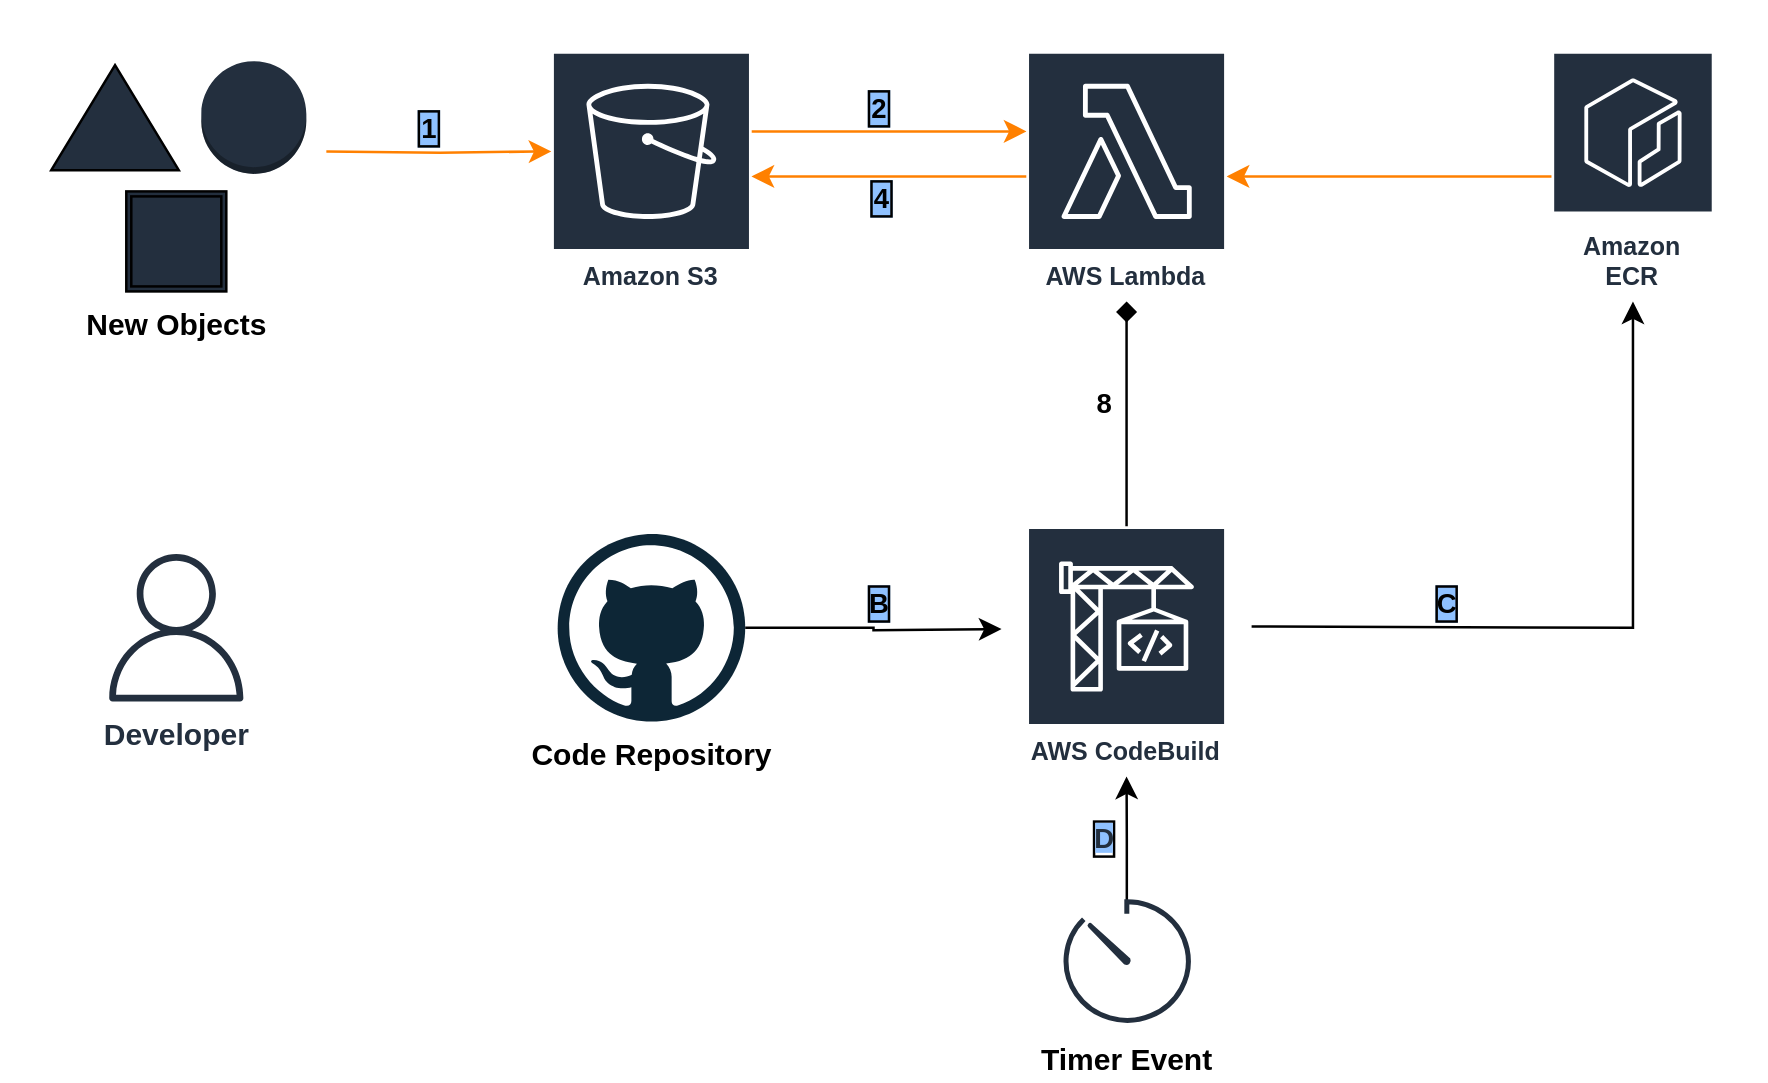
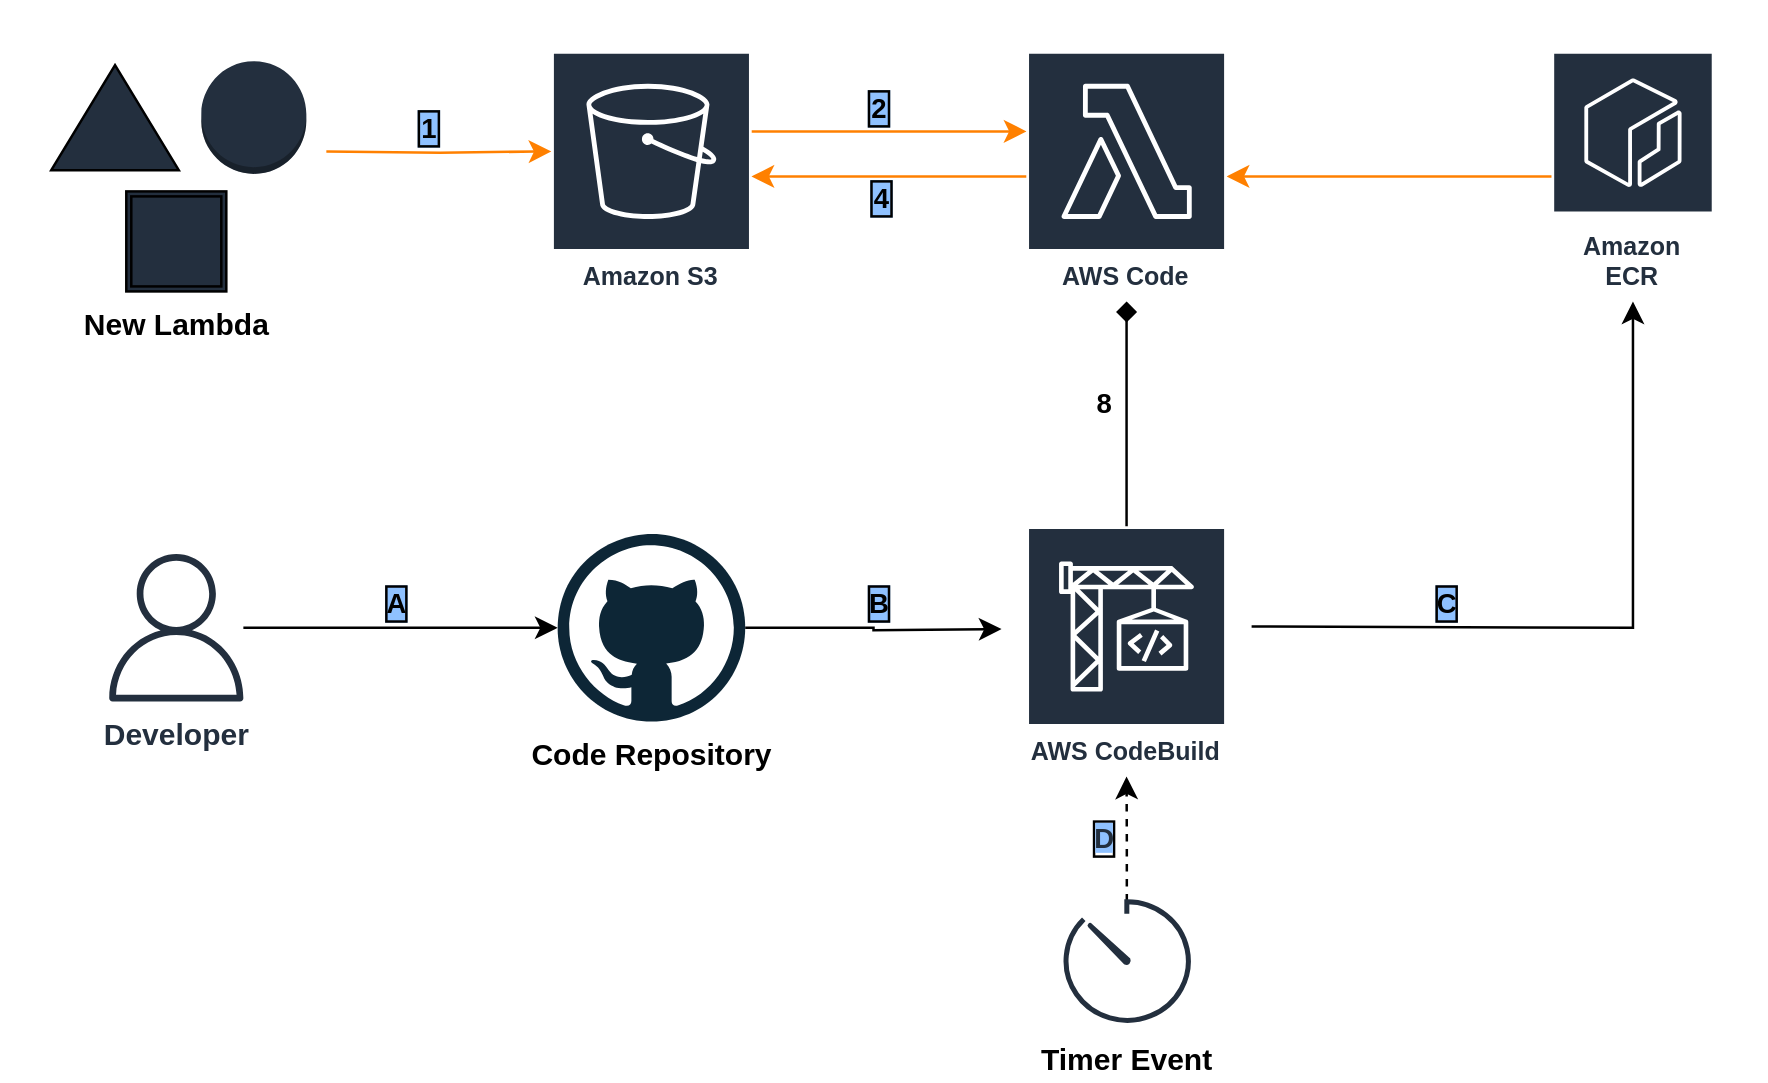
  <mxCell id="0" />
  <mxCell id="1" parent="0" />
  <mxCell id="2" style="edgeStyle=orthogonalEdgeStyle;rounded=0;orthogonalLoop=1;jettySize=auto;html=1;entryX=0;entryY=0.4;entryDx=0;entryDy=0;entryPerimeter=0;strokeColor=#FF8000;" edge="1" parent="1" target="6"><mxGeometry relative="1" as="geometry"><mxPoint x="130" y="60" as="sourcePoint" /></mxGeometry></mxCell>
  <mxCell id="3" value="&lt;b&gt;1&lt;/b&gt;" style="edgeLabel;html=1;align=center;verticalAlign=middle;resizable=0;points=[];labelBorderColor=#000000;labelBackgroundColor=#8FC1FF;" vertex="1" connectable="0" parent="2"><mxGeometry x="-0.378" y="1" relative="1" as="geometry"><mxPoint x="12" y="-9" as="offset" /></mxGeometry></mxCell>
  <mxCell id="4" style="edgeStyle=orthogonalEdgeStyle;rounded=0;orthogonalLoop=1;jettySize=auto;html=1;strokeColor=#FF8000;" edge="1" parent="1"><mxGeometry relative="1" as="geometry"><mxPoint x="300" y="52" as="sourcePoint" /><mxPoint x="410" y="52" as="targetPoint" /></mxGeometry></mxCell>
  <mxCell id="5" value="&lt;b&gt;2&lt;/b&gt;" style="edgeLabel;html=1;align=center;verticalAlign=middle;resizable=0;points=[];labelBackgroundColor=#8FC1FF;labelBorderColor=#000000;" vertex="1" connectable="0" parent="4"><mxGeometry x="-0.2" relative="1" as="geometry"><mxPoint x="6" y="-10" as="offset" /></mxGeometry></mxCell>
  <mxCell id="6" value="Amazon S3" style="outlineConnect=0;fontColor=#232F3E;gradientColor=none;strokeColor=#ffffff;fillColor=#232F3E;dashed=0;verticalLabelPosition=middle;verticalAlign=bottom;align=center;html=1;whiteSpace=wrap;fontSize=10;fontStyle=1;spacing=3;shape=mxgraph.aws4.productIcon;prIcon=mxgraph.aws4.s3;" vertex="1" parent="1"><mxGeometry x="220" y="20" width="80" height="100" as="geometry" /></mxCell>
  <mxCell id="7" value="" style="outlineConnect=0;dashed=0;verticalLabelPosition=bottom;verticalAlign=top;align=center;html=1;shape=mxgraph.aws3.object;gradientColor=none;fillColor=#232F3E;" vertex="1" parent="1"><mxGeometry x="80" y="24" width="42" height="45" as="geometry" /></mxCell>
  <mxCell id="8" style="edgeStyle=orthogonalEdgeStyle;rounded=0;orthogonalLoop=1;jettySize=auto;html=1;strokeColor=#FF8000;" edge="1" parent="1" source="9" target="12"><mxGeometry relative="1" as="geometry" /></mxCell>
  <mxCell id="9" value="Amazon ECR" style="outlineConnect=0;fontColor=#232F3E;gradientColor=none;strokeColor=#ffffff;fillColor=#232F3E;dashed=0;verticalLabelPosition=middle;verticalAlign=bottom;align=center;html=1;whiteSpace=wrap;fontSize=10;fontStyle=1;spacing=3;shape=mxgraph.aws4.productIcon;prIcon=mxgraph.aws4.ecr;" vertex="1" parent="1"><mxGeometry x="620" y="20" width="65" height="100" as="geometry" /></mxCell>
  <mxCell id="10" style="edgeStyle=orthogonalEdgeStyle;rounded=0;orthogonalLoop=1;jettySize=auto;html=1;strokeColor=#FF8000;" edge="1" parent="1" source="12" target="6"><mxGeometry relative="1" as="geometry" /></mxCell>
  <mxCell id="11" value="&lt;b&gt;4&lt;/b&gt;" style="edgeLabel;html=1;align=center;verticalAlign=middle;resizable=0;points=[];labelBackgroundColor=#8FC1FF;labelBorderColor=#000000;" vertex="1" connectable="0" parent="10"><mxGeometry x="0.073" y="1" relative="1" as="geometry"><mxPoint y="7" as="offset" /></mxGeometry></mxCell>
- <mxCell id="12" value="AWS Lambda" style="outlineConnect=0;fontColor=#232F3E;gradientColor=none;strokeColor=#ffffff;fillColor=#232F3E;dashed=0;verticalLabelPosition=middle;verticalAlign=bottom;align=center;html=1;whiteSpace=wrap;fontSize=10;fontStyle=1;spacing=3;shape=mxgraph.aws4.productIcon;prIcon=mxgraph.aws4.lambda;" vertex="1" parent="1"><mxGeometry x="410" y="20" width="80" height="100" as="geometry" /></mxCell>
+ <mxCell id="12" value="AWS Code" style="outlineConnect=0;fontColor=#232F3E;gradientColor=none;strokeColor=#ffffff;fillColor=#232F3E;dashed=0;verticalLabelPosition=middle;verticalAlign=bottom;align=center;html=1;whiteSpace=wrap;fontSize=10;fontStyle=1;spacing=3;shape=mxgraph.aws4.productIcon;prIcon=mxgraph.aws4.lambda;" vertex="1" parent="1"><mxGeometry x="410" y="20" width="80" height="100" as="geometry" /></mxCell>
  <mxCell id="13" value="" style="verticalLabelPosition=bottom;verticalAlign=top;html=1;shape=mxgraph.basic.acute_triangle;dx=0.5;fillColor=#232F3E;" vertex="1" parent="1"><mxGeometry x="20" y="25.5" width="51" height="42" as="geometry" /></mxCell>
  <mxCell id="14" value="" style="shape=ext;double=1;whiteSpace=wrap;html=1;aspect=fixed;fillColor=#232F3E;" vertex="1" parent="1"><mxGeometry x="50" y="76" width="40" height="40" as="geometry" /></mxCell>
- <mxCell id="15" value="&lt;b&gt;New Objects&lt;/b&gt;" style="text;html=1;align=center;verticalAlign=middle;resizable=0;points=[];autosize=1;" vertex="1" parent="1"><mxGeometry x="25" y="120" width="90" height="20" as="geometry" /></mxCell>
+ <mxCell id="15" value="&lt;b&gt;New Lambda&lt;/b&gt;" style="text;html=1;align=center;verticalAlign=middle;resizable=0;points=[];autosize=1;" vertex="1" parent="1"><mxGeometry x="25" y="120" width="90" height="20" as="geometry" /></mxCell>
  <mxCell id="16" style="edgeStyle=orthogonalEdgeStyle;rounded=0;orthogonalLoop=1;jettySize=auto;html=1;" edge="1" parent="1" target="9"><mxGeometry relative="1" as="geometry"><mxPoint x="500" y="250" as="sourcePoint" /></mxGeometry></mxCell>
  <mxCell id="17" value="&lt;b&gt;C&lt;/b&gt;" style="edgeLabel;html=1;align=center;verticalAlign=middle;resizable=0;points=[];labelBackgroundColor=#8FC1FF;labelBorderColor=#000000;" vertex="1" connectable="0" parent="16"><mxGeometry x="-0.419" y="-2" relative="1" as="geometry"><mxPoint x="-4" y="-11.5" as="offset" /></mxGeometry></mxCell>
  <mxCell id="18" style="edgeStyle=orthogonalEdgeStyle;rounded=0;orthogonalLoop=1;jettySize=auto;html=1;endArrow=diamond;" edge="1" parent="1" source="20" target="12"><mxGeometry relative="1" as="geometry" /></mxCell>
  <mxCell id="19" value="&lt;b&gt;8&lt;/b&gt;" style="edgeLabel;html=1;align=center;verticalAlign=middle;resizable=0;points=[];" vertex="1" connectable="0" parent="18"><mxGeometry x="-0.133" y="-1" relative="1" as="geometry"><mxPoint x="-11" y="-11" as="offset" /></mxGeometry></mxCell>
  <mxCell id="20" value="AWS CodeBuild" style="outlineConnect=0;fontColor=#232F3E;gradientColor=none;strokeColor=#ffffff;fillColor=#232F3E;dashed=0;verticalLabelPosition=middle;verticalAlign=bottom;align=center;html=1;whiteSpace=wrap;fontSize=10;fontStyle=1;spacing=3;shape=mxgraph.aws4.productIcon;prIcon=mxgraph.aws4.codebuild;" vertex="1" parent="1"><mxGeometry x="410" y="210" width="80" height="100" as="geometry" /></mxCell>
+ <mxCell id="21" style="edgeStyle=orthogonalEdgeStyle;rounded=0;orthogonalLoop=1;jettySize=auto;html=1;" edge="1" parent="1" source="23" target="26"><mxGeometry relative="1" as="geometry" /></mxCell>
+ <mxCell id="22" value="&lt;b&gt;A&lt;/b&gt;" style="edgeLabel;html=1;align=center;verticalAlign=middle;resizable=0;points=[];labelBorderColor=#000000;labelBackgroundColor=#8FC1FF;" vertex="1" connectable="0" parent="21"><mxGeometry x="-0.325" y="-2" relative="1" as="geometry"><mxPoint x="18.5" y="-12.5" as="offset" /></mxGeometry></mxCell>
  <mxCell id="23" value="&lt;b&gt;Developer&lt;/b&gt;" style="outlineConnect=0;fontColor=#232F3E;gradientColor=none;fillColor=#232F3E;strokeColor=none;dashed=0;verticalLabelPosition=bottom;verticalAlign=top;align=center;html=1;fontSize=12;fontStyle=0;aspect=fixed;pointerEvents=1;shape=mxgraph.aws4.user;" vertex="1" parent="1"><mxGeometry x="40.5" y="221" width="59" height="59" as="geometry" /></mxCell>
  <mxCell id="24" style="edgeStyle=orthogonalEdgeStyle;rounded=0;orthogonalLoop=1;jettySize=auto;html=1;" edge="1" parent="1" source="26"><mxGeometry relative="1" as="geometry"><mxPoint x="400" y="251" as="targetPoint" /></mxGeometry></mxCell>
  <mxCell id="25" value="&lt;b&gt;B&lt;/b&gt;" style="edgeLabel;html=1;align=center;verticalAlign=middle;resizable=0;points=[];labelBackgroundColor=#8FC1FF;labelBorderColor=#000000;" vertex="1" connectable="0" parent="24"><mxGeometry x="0.05" y="1" relative="1" as="geometry"><mxPoint y="-10" as="offset" /></mxGeometry></mxCell>
  <mxCell id="26" value="&lt;b&gt;Code Repository&lt;/b&gt;" style="dashed=0;outlineConnect=0;html=1;align=center;labelPosition=center;verticalLabelPosition=bottom;verticalAlign=top;shape=mxgraph.weblogos.github;fillColor=#232F3E;" vertex="1" parent="1"><mxGeometry x="222.5" y="213" width="75" height="75" as="geometry" /></mxCell>
- <mxCell id="27" style="edgeStyle=orthogonalEdgeStyle;rounded=0;orthogonalLoop=1;jettySize=auto;html=1;fontColor=#8FC1FF;" edge="1" parent="1" source="29" target="20"><mxGeometry relative="1" as="geometry" /></mxCell>
+ <mxCell id="27" style="edgeStyle=orthogonalEdgeStyle;rounded=0;orthogonalLoop=1;jettySize=auto;html=1;fontColor=#8FC1FF;dashed=1;" edge="1" parent="1" source="29" target="20"><mxGeometry relative="1" as="geometry" /></mxCell>
  <mxCell id="28" value="&lt;font color=&quot;#232f3e&quot;&gt;&lt;span style=&quot;background-color: rgb(143 , 193 , 255)&quot;&gt;&lt;b&gt;D&lt;/b&gt;&lt;/span&gt;&lt;/font&gt;" style="edgeLabel;html=1;align=center;verticalAlign=middle;resizable=0;points=[];fontColor=#8FC1FF;labelBorderColor=#000000;" vertex="1" connectable="0" parent="27"><mxGeometry x="-0.133" relative="1" as="geometry"><mxPoint x="-10" y="-4" as="offset" /></mxGeometry></mxCell>
  <mxCell id="29" value="&lt;b&gt;Timer Event&lt;/b&gt;" style="html=1;verticalLabelPosition=bottom;align=center;labelBackgroundColor=#ffffff;verticalAlign=top;strokeWidth=2;shadow=0;dashed=0;shape=mxgraph.ios7.icons.gauge;fillColor=#FFFFFF;strokeColor=#232F3E;" vertex="1" parent="1"><mxGeometry x="423.45" y="360" width="53.1" height="50" as="geometry" /></mxCell>
